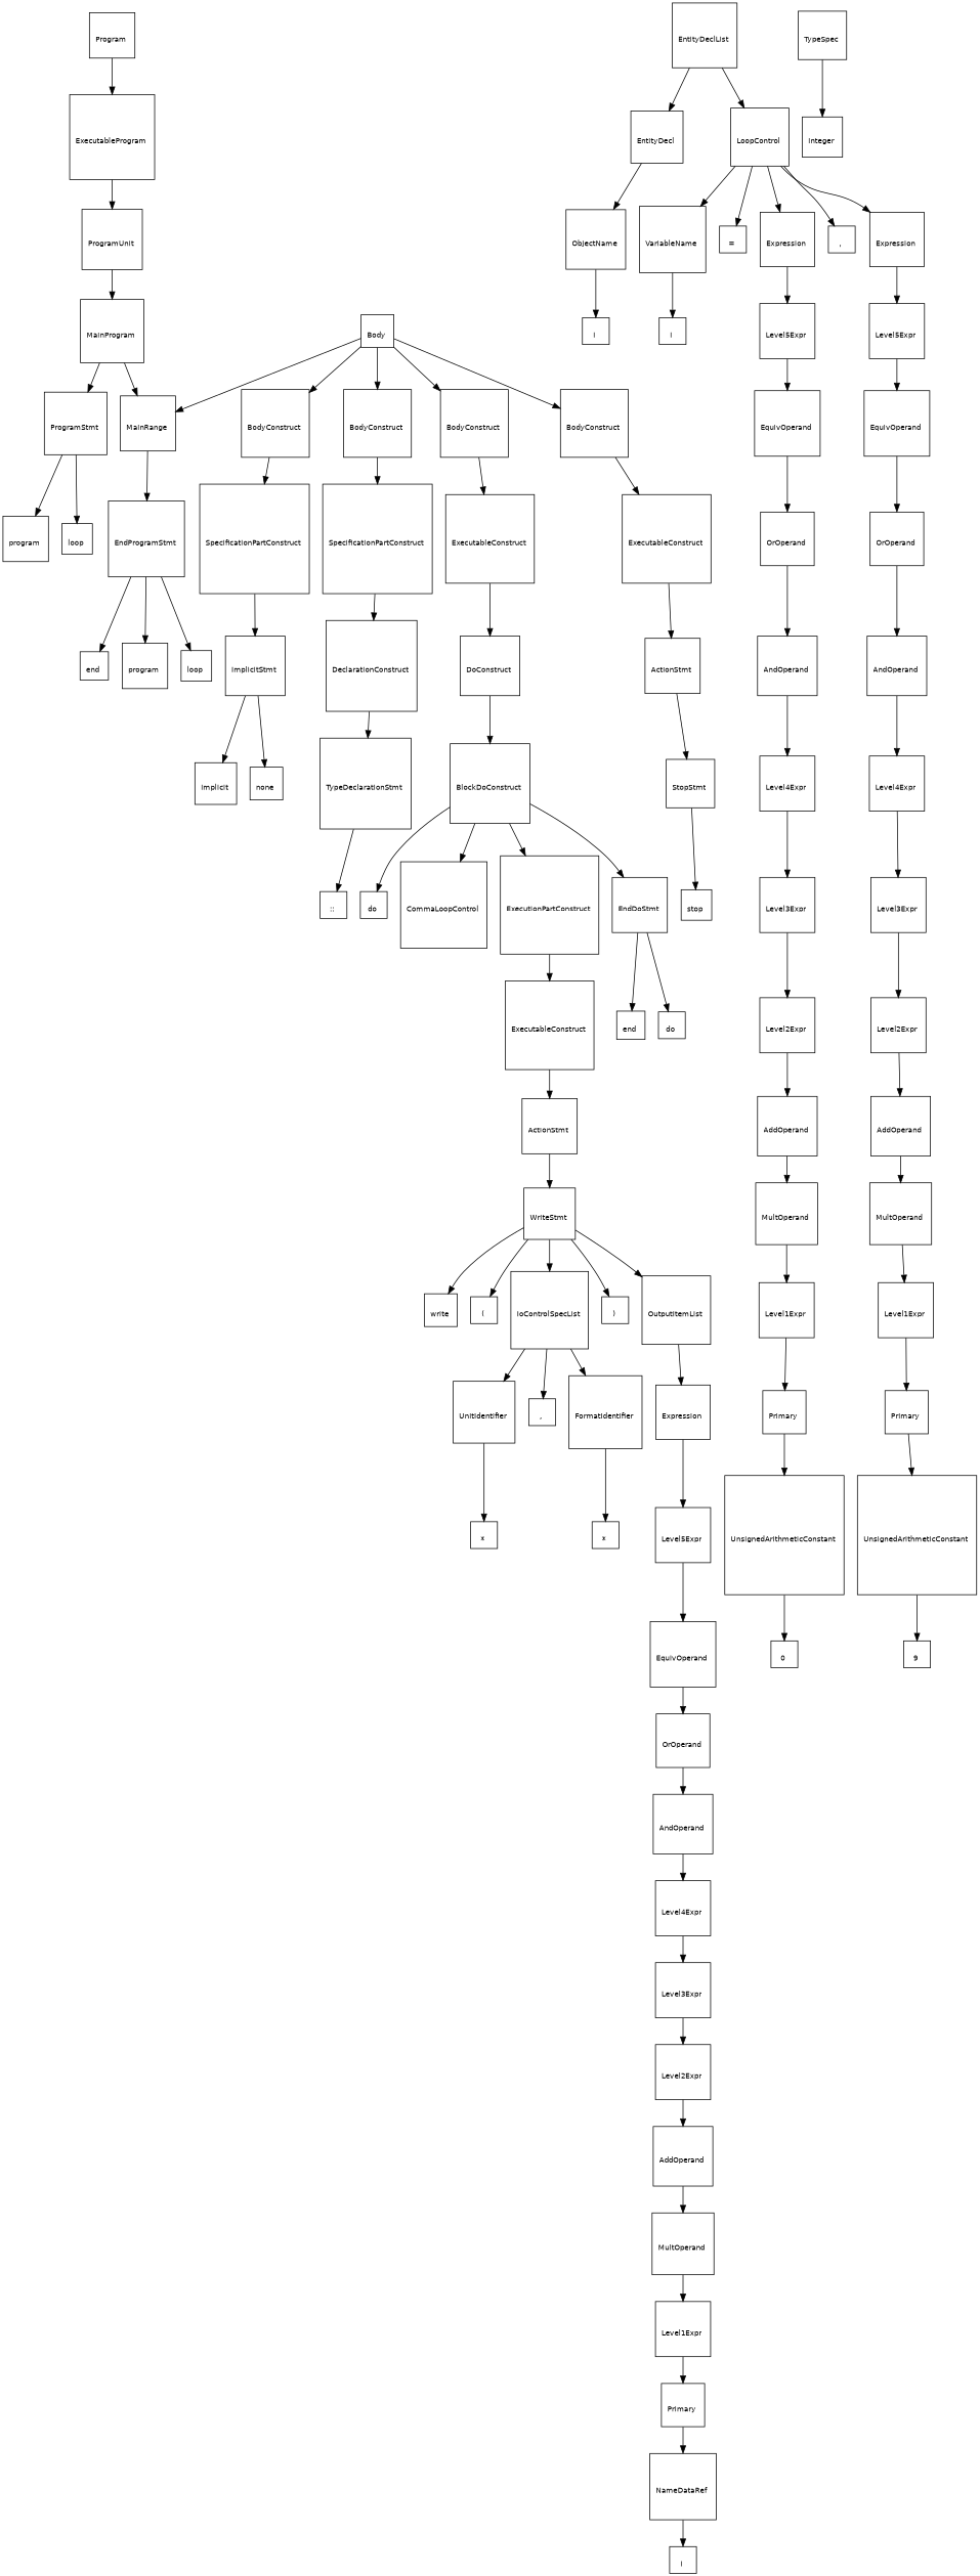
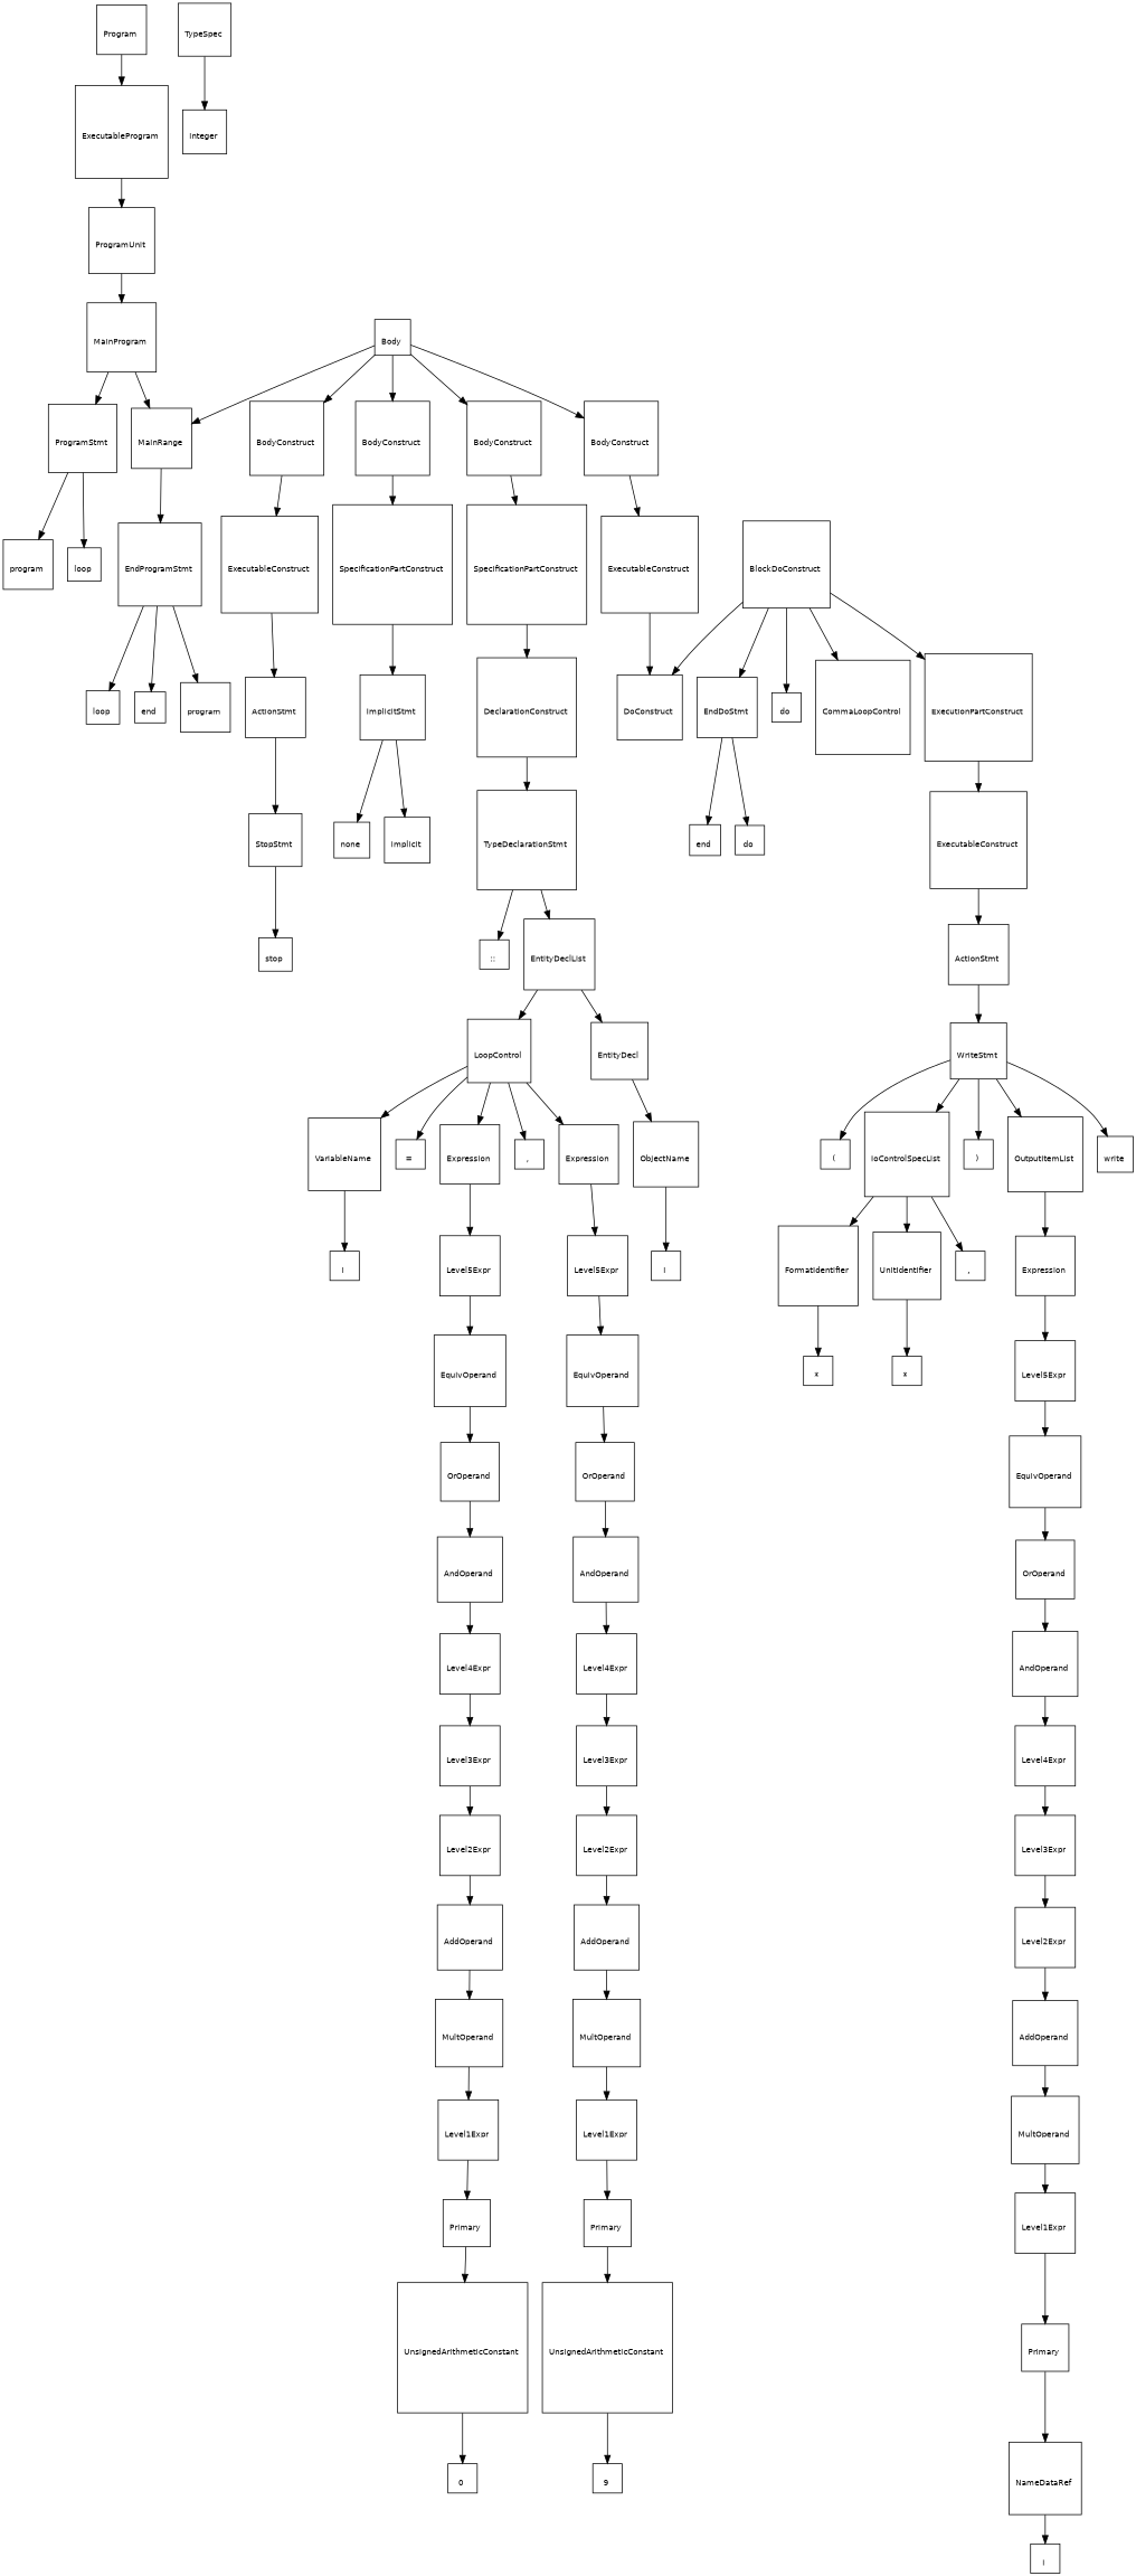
  digraph {
    fontname="DejaVu Sans"
    node [fontname="DejaVu Sans" fontsize=10 shape=square]
    edge [fontname="DejaVu Sans"]
    n1 [label="\lProgram \n"]
    n2 [label="\lExecutableProgram \n"]
    n3 [label="\lProgramUnit \n"]
    n4 [label="\lMainProgram \n"]
    n5 [label="\lProgramStmt \n"]
    n6 [label="\lMainRange \n"]
    n7 [label="\lprogram \n"]
    n8 [label="\lloop \n"]
    n9 [label="\lEndProgramStmt \n"]
    n10 [label="\lBody \n"]
    n11 [label="\lBodyConstruct \n"]
    n12 [label="\lBodyConstruct \n"]
    n13 [label="\lBodyConstruct \n"]
    n14 [label="\lBodyConstruct \n"]
    n15 [label="\lend \n"]
    n16 [label="\lprogram \n"]
    n17 [label="\lloop \n"]
    n18 [label="\lSpecificationPartConstruct \n"]
    n19 [label="\lSpecificationPartConstruct \n"]
    n20 [label="\lExecutableConstruct \n"]
    n21 [label="\lExecutableConstruct \n"]
    n22 [label="\lImplicitStmt \n"]
    n23 [label="\limplicit \n"]
    n24 [label="\lnone \n"]
    n25 [label="\lDeclarationConstruct \n"]
    n26 [label="\lTypeDeclarationStmt \n"]
    n27 [label="\l:: \n"]
    n28 [label="\lEntityDeclList \n"]
    n29 [label="\lTypeSpec \n"]
    n30 [label="\linteger \n"]
    n31 [label="\lEntityDecl \n"]
    n32 [label="\lLoopControl \n"]
    n33 [label="\lObjectName \n"]
    n34 [label="\li \n"]
    n35 [label="\lDoConstruct \n"]
    n36 [label="\lBlockDoConstruct \n"]
    n37 [label="\ldo \n"]
    n38 [label="\lCommaLoopControl \n"]
    n39 [label="\lExecutionPartConstruct \n"]
    n40 [label="\lEndDoStmt \n"]
    n41 [label="\lExecutableConstruct \n"]
    n42 [label="\lend \n"]
    n43 [label="\ldo \n"]
    n44 [label="\lVariableName \n"]
    n45 [label="\l= \n"]
    n46 [label="\lExpression \n"]
    n47 [label="\l, \n"]
    n48 [label="\lExpression \n"]
    n49 [label="\li \n"]
    n50 [label="\lLevel5Expr \n"]
    n51 [label="\lLevel5Expr \n"]
    n52 [label="\lEquivOperand \n"]
    n53 [label="\lOrOperand \n"]
    n54 [label="\lAndOperand \n"]
    n55 [label="\lLevel4Expr \n"]
    n56 [label="\lLevel3Expr \n"]
    n57 [label="\lLevel2Expr \n"]
    n58 [label="\lAddOperand \n"]
    n59 [label="\lMultOperand \n"]
    n60 [label="\lLevel1Expr \n"]
    n61 [label="\lPrimary \n"]
    n62 [label="\lUnsignedArithmeticConstant \n"]
    n63 [label="\l0 \n"]
    n64 [label="\lEquivOperand \n"]
    n65 [label="\lOrOperand \n"]
    n66 [label="\lAndOperand \n"]
    n67 [label="\lLevel4Expr \n"]
    n68 [label="\lLevel3Expr \n"]
    n69 [label="\lLevel2Expr \n"]
    n70 [label="\lAddOperand \n"]
    n71 [label="\lMultOperand \n"]
    n72 [label="\lLevel1Expr \n"]
    n73 [label="\lPrimary \n"]
    n74 [label="\lUnsignedArithmeticConstant \n"]
    n75 [label="\l9 \n"]
    n76 [label="\lActionStmt \n"]
    n77 [label="\lWriteStmt \n"]
    n78 [label="\lwrite \n"]
    n79 [label="\l( \n"]
    n80 [label="\lIoControlSpecList \n"]
    n81 [label="\l) \n"]
    n82 [label="\lOutputItemList \n"]
    n83 [label="\lUnitIdentifier \n"]
    n84 [label="\l, \n"]
    n85 [label="\lFormatIdentifier \n"]
    n86 [label="\lExpression \n"]
    n87 [label="\l* \n"]
    n88 [label="\l* \n"]
    n89 [label="\lLevel5Expr \n"]
    n90 [label="\lEquivOperand \n"]
    n91 [label="\lOrOperand \n"]
    n92 [label="\lAndOperand \n"]
    n93 [label="\lLevel4Expr \n"]
    n94 [label="\lLevel3Expr \n"]
    n95 [label="\lLevel2Expr \n"]
    n96 [label="\lAddOperand \n"]
    n97 [label="\lMultOperand \n"]
    n98 [label="\lLevel1Expr \n"]
    n99 [label="\lPrimary \n"]
    n100 [label="\lNameDataRef \n"]
    n101 [label="\li \n"]
    n102 [label="\lActionStmt \n"]
    n103 [label="\lStopStmt \n"]
    n104 [label="\lstop \n"]
    n1 -> n2
    n2 -> n3
    n3 -> n4
    n4 -> n5
    n4 -> n6
    n5 -> n7
    n5 -> n8
    n6 -> n9
    n9 -> n15
    n9 -> n16
    n9 -> n17
    n10 -> n6
    n10 -> n11
    n10 -> n12
    n10 -> n13
    n10 -> n14
    n11 -> n18
    n12 -> n19
    n13 -> n20
    n14 -> n21
    n18 -> n22
    n19 -> n25
    n20 -> n35
    n21 -> n102
    n22 -> n23
    n22 -> n24
    n25 -> n26
    n26 -> n27
+   n26 -> n28
    n28 -> n31
    n28 -> n32
    n29 -> n30
    n31 -> n33
    n32 -> n44
    n32 -> n45
    n32 -> n46
    n32 -> n47
    n32 -> n48
    n33 -> n34
-   n35 -> n36
+   n36 -> n35
    n36 -> n37
    n36 -> n38
    n36 -> n39
    n36 -> n40
    n39 -> n41
    n40 -> n42
    n40 -> n43
    n41 -> n76
    n44 -> n49
    n46 -> n50
    n48 -> n51
    n50 -> n52
    n51 -> n64
    n52 -> n53
    n53 -> n54
    n54 -> n55
    n55 -> n56
    n56 -> n57
    n57 -> n58
    n58 -> n59
    n59 -> n60
    n60 -> n61
    n61 -> n62
    n62 -> n63
    n64 -> n65
    n65 -> n66
    n66 -> n67
    n67 -> n68
    n68 -> n69
    n69 -> n70
    n70 -> n71
    n71 -> n72
    n72 -> n73
    n73 -> n74
    n74 -> n75
    n76 -> n77
    n77 -> n78
    n77 -> n79
    n77 -> n80
    n77 -> n81
    n77 -> n82
    n80 -> n83
    n80 -> n84
    n80 -> n85
    n82 -> n86
    n83 -> n87
    n85 -> n88
    n86 -> n89
    n89 -> n90
    n90 -> n91
    n91 -> n92
    n92 -> n93
    n93 -> n94
    n94 -> n95
    n95 -> n96
    n96 -> n97
    n97 -> n98
    n98 -> n99
    n99 -> n100
    n100 -> n101
    n102 -> n103
    n103 -> n104
  }
